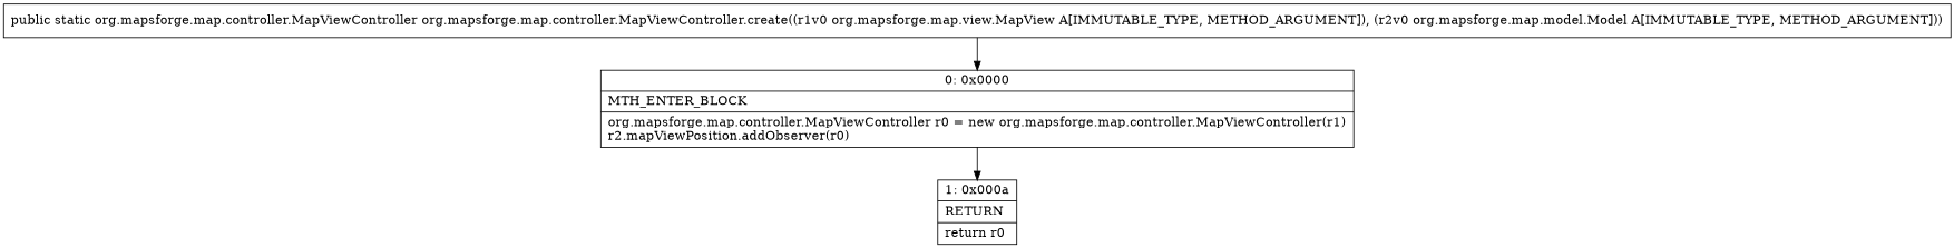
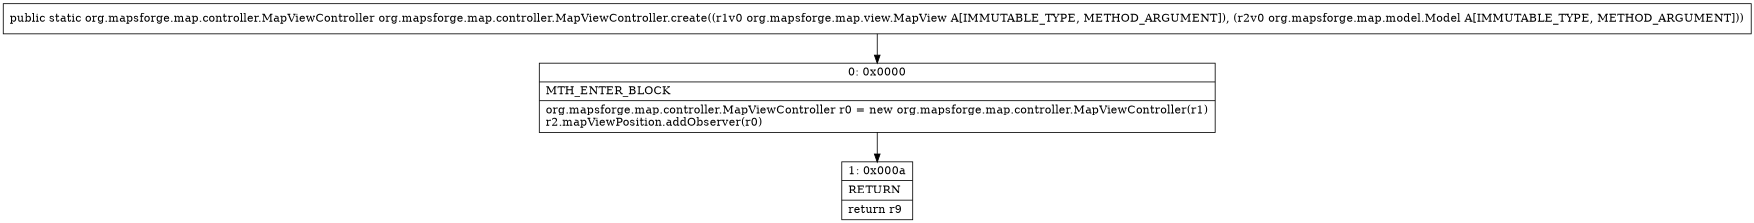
  digraph {
    node [shape=record]
    n1 [label="{0\:\ 0x0000|MTH_ENTER_BLOCK\l|org.mapsforge.map.controller.MapViewController r0 = new org.mapsforge.map.controller.MapViewController(r1)\lr2.mapViewPosition.addObserver(r0)\l}"]
-   n2 [label="{1\:\ 0x000a|RETURN\l|return r0\l}"]
+   n2 [label="{1\:\ 0x000a|RETURN\l|return r9\l}"]
    n3 [label="{public static org.mapsforge.map.controller.MapViewController org.mapsforge.map.controller.MapViewController.create((r1v0 org.mapsforge.map.view.MapView A[IMMUTABLE_TYPE, METHOD_ARGUMENT]), (r2v0 org.mapsforge.map.model.Model A[IMMUTABLE_TYPE, METHOD_ARGUMENT])) }"]
    n1 -> n2
    n3 -> n1
  }
